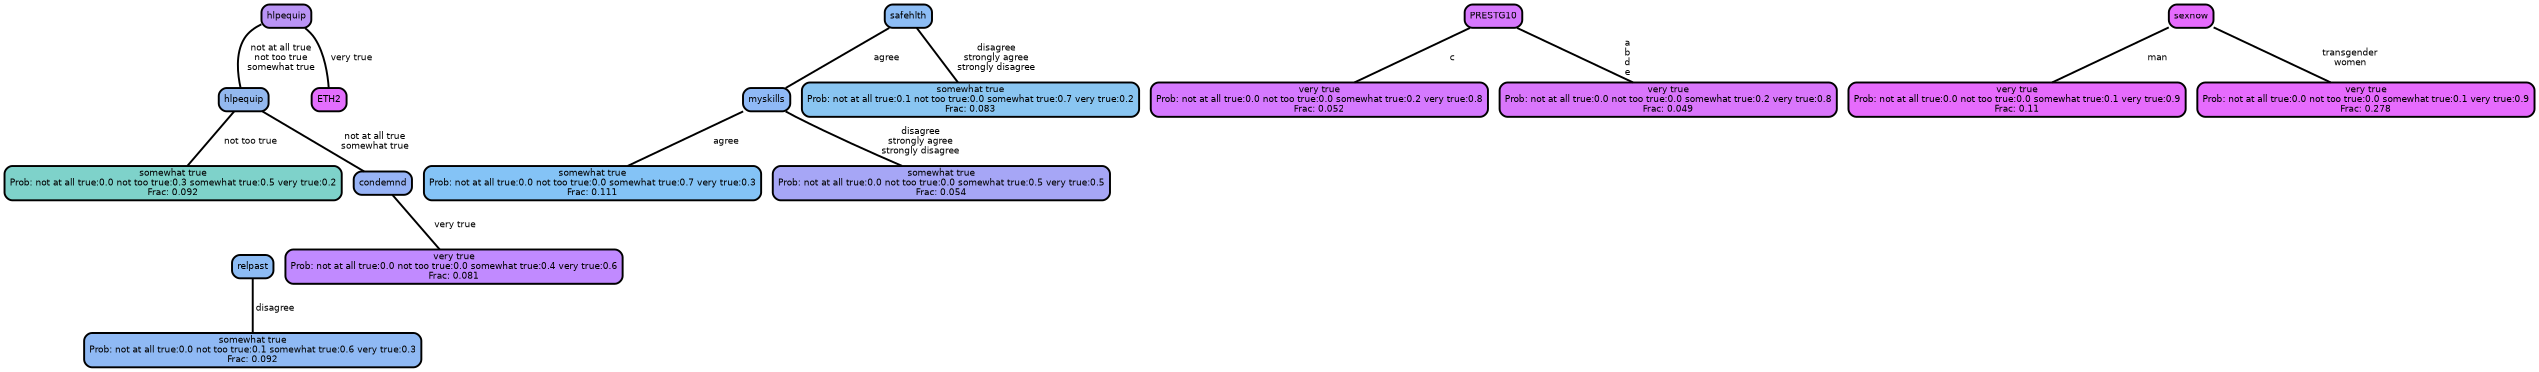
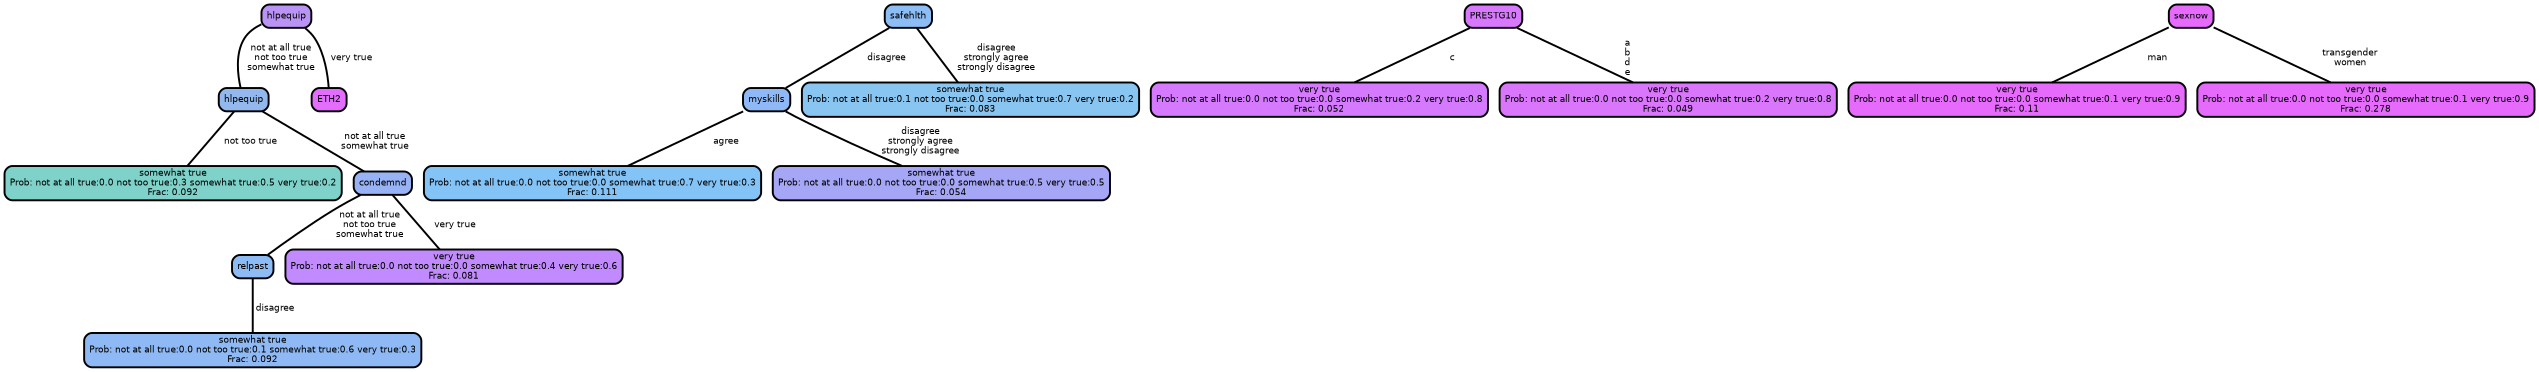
  graph {
    ranksep="0 equally"
    splines=straight
    node [color=black fillcolor="#e66bfd" fontcolor=black fontname=helvetica penwidth=3 shape=box style="filled, rounded"]
    edge [color=black fontname=helvetica penwidth=3]
    n1 [fillcolor="#7ed2ca" label="somewhat true\nProb: not at all true:0.0 not too true:0.3 somewhat true:0.5 very true:0.2\nFrac: 0.092"]
    n2 [fillcolor="#93b8ee" label=hlpequip]
    n3 [fillcolor="#97b3f6" label=condemnd]
    n4 [fillcolor="#8dbcf4" label=relpast]
    n5 [fillcolor="#c18aff" label="very true\nProb: not at all true:0.0 not too true:0.0 somewhat true:0.4 very true:0.6\nFrac: 0.081"]
    n6 [fillcolor="#8fb9f4" label="somewhat true\nProb: not at all true:0.0 not too true:0.1 somewhat true:0.6 very true:0.3\nFrac: 0.092"]
    n7 [fillcolor="#8dbdf5" label=safehlth]
    n8 [fillcolor="#8fb9f6" label=myskills]
    n9 [fillcolor="#89c5f1" label="somewhat true\nProb: not at all true:0.1 not too true:0.0 somewhat true:0.7 very true:0.2\nFrac: 0.083"]
    n10 [fillcolor="#84c3f6" label="somewhat true\nProb: not at all true:0.0 not too true:0.0 somewhat true:0.7 very true:0.3\nFrac: 0.111"]
    n11 [fillcolor="#a6a6f6" label="somewhat true\nProb: not at all true:0.0 not too true:0.0 somewhat true:0.5 very true:0.5\nFrac: 0.054"]
    n12 [fillcolor="#ba94f5" label=hlpequip]
    n13 [fillcolor="#e36efd" label=ETH2]
    n14 [fillcolor="#d579ff" label="very true\nProb: not at all true:0.0 not too true:0.0 somewhat true:0.2 very true:0.8\nFrac: 0.052"]
    n15 [fillcolor="#d778fd" label=PRESTG10]
    n16 [fillcolor="#d976fb" label="very true\nProb: not at all true:0.0 not too true:0.0 somewhat true:0.2 very true:0.8\nFrac: 0.049"]
    n17 [label=sexnow]
    n18 [fillcolor="#e66bfc" label="very true\nProb: not at all true:0.0 not too true:0.0 somewhat true:0.1 very true:0.9\nFrac: 0.11"]
    n19 [label="very true\nProb: not at all true:0.0 not too true:0.0 somewhat true:0.1 very true:0.9\nFrac: 0.278"]
    subgraph sub_1 {
      rank=same
    }
    n2 -- n1 [label=" not too true"]
    n2 -- n3 [label=" not at all true\n somewhat true"]
+   n3 -- n4 [label=" not at all true\n not too true\n somewhat true"]
    n3 -- n5 [label=" very true"]
    n4 -- n6 [label=" disagree"]
-   n7 -- n8 [label=" agree"]
+   n7 -- n8 [label=" disagree"]
    n7 -- n9 [label=" disagree\n strongly agree\n strongly disagree"]
    n8 -- n10 [label=" agree"]
    n8 -- n11 [label=" disagree\n strongly agree\n strongly disagree"]
    n12 -- n2 [label=" not at all true\n not too true\n somewhat true"]
    n12 -- n13 [label=" very true"]
    n15 -- n14 [label=" c"]
    n15 -- n16 [label=" a\n b\n d\n e"]
    n17 -- n18 [label=" man"]
    n17 -- n19 [label=" transgender\n women"]
  }
